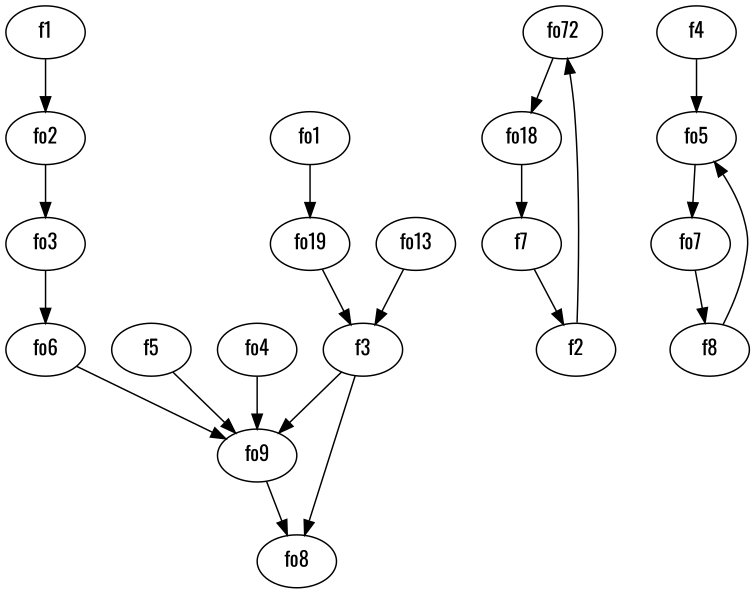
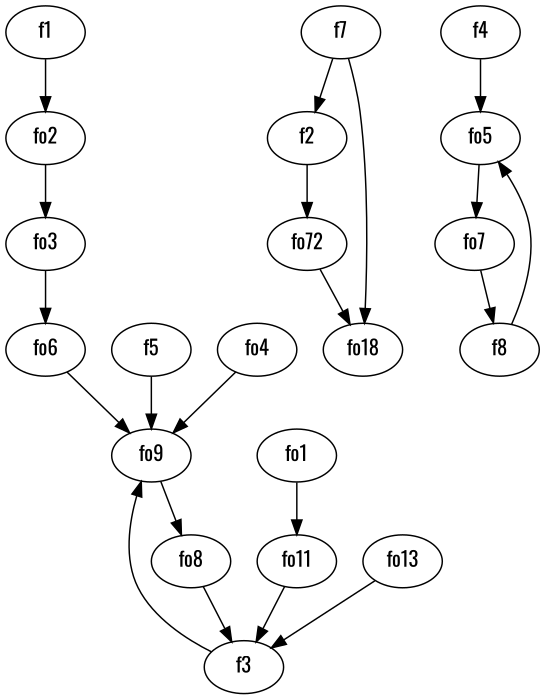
  strict digraph {
    fontname=Oswald
    node [fontname=Oswald]
    edge [fontname=Oswald weight=2]
    f1
    fo2
    fo3
    n4 [label=fo72]
    f2
    n6 [label=fo18]
    f3
    fo9
    fo8
    f4
    fo5
    fo7
    f5
    f7
    f8
    fo1
-   fo11 [label=fo19]
+   fo11
    fo6
    fo4
    fo13
    f1 -> fo2
    fo2 -> fo3
    fo3 -> fo6
    n4 -> n6
    f2 -> n4
-   n6 -> f7
+   f7 -> n6
    f3 -> fo9
    fo9 -> fo8
-   f3 -> fo8
+   fo8 -> f3
    f4 -> fo5
    fo5 -> fo7
    fo7 -> f8
    f5 -> fo9
    f7 -> f2
    f8 -> fo5
    fo1 -> fo11
    fo11 -> f3
    fo6 -> fo9
    fo4 -> fo9
    fo13 -> f3
  }
